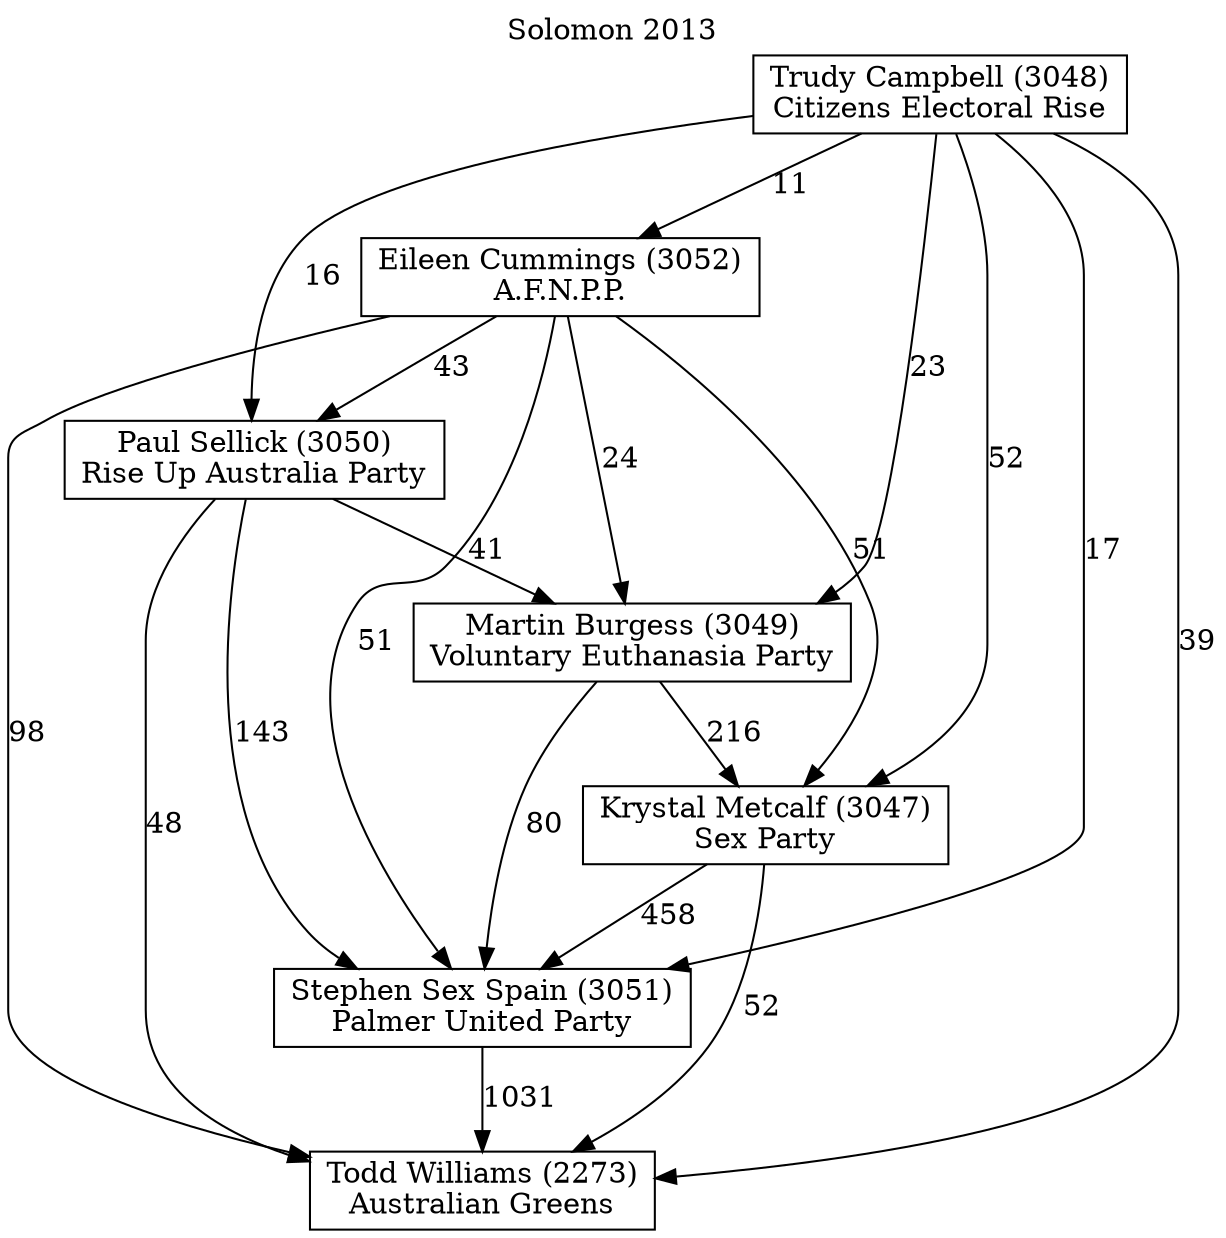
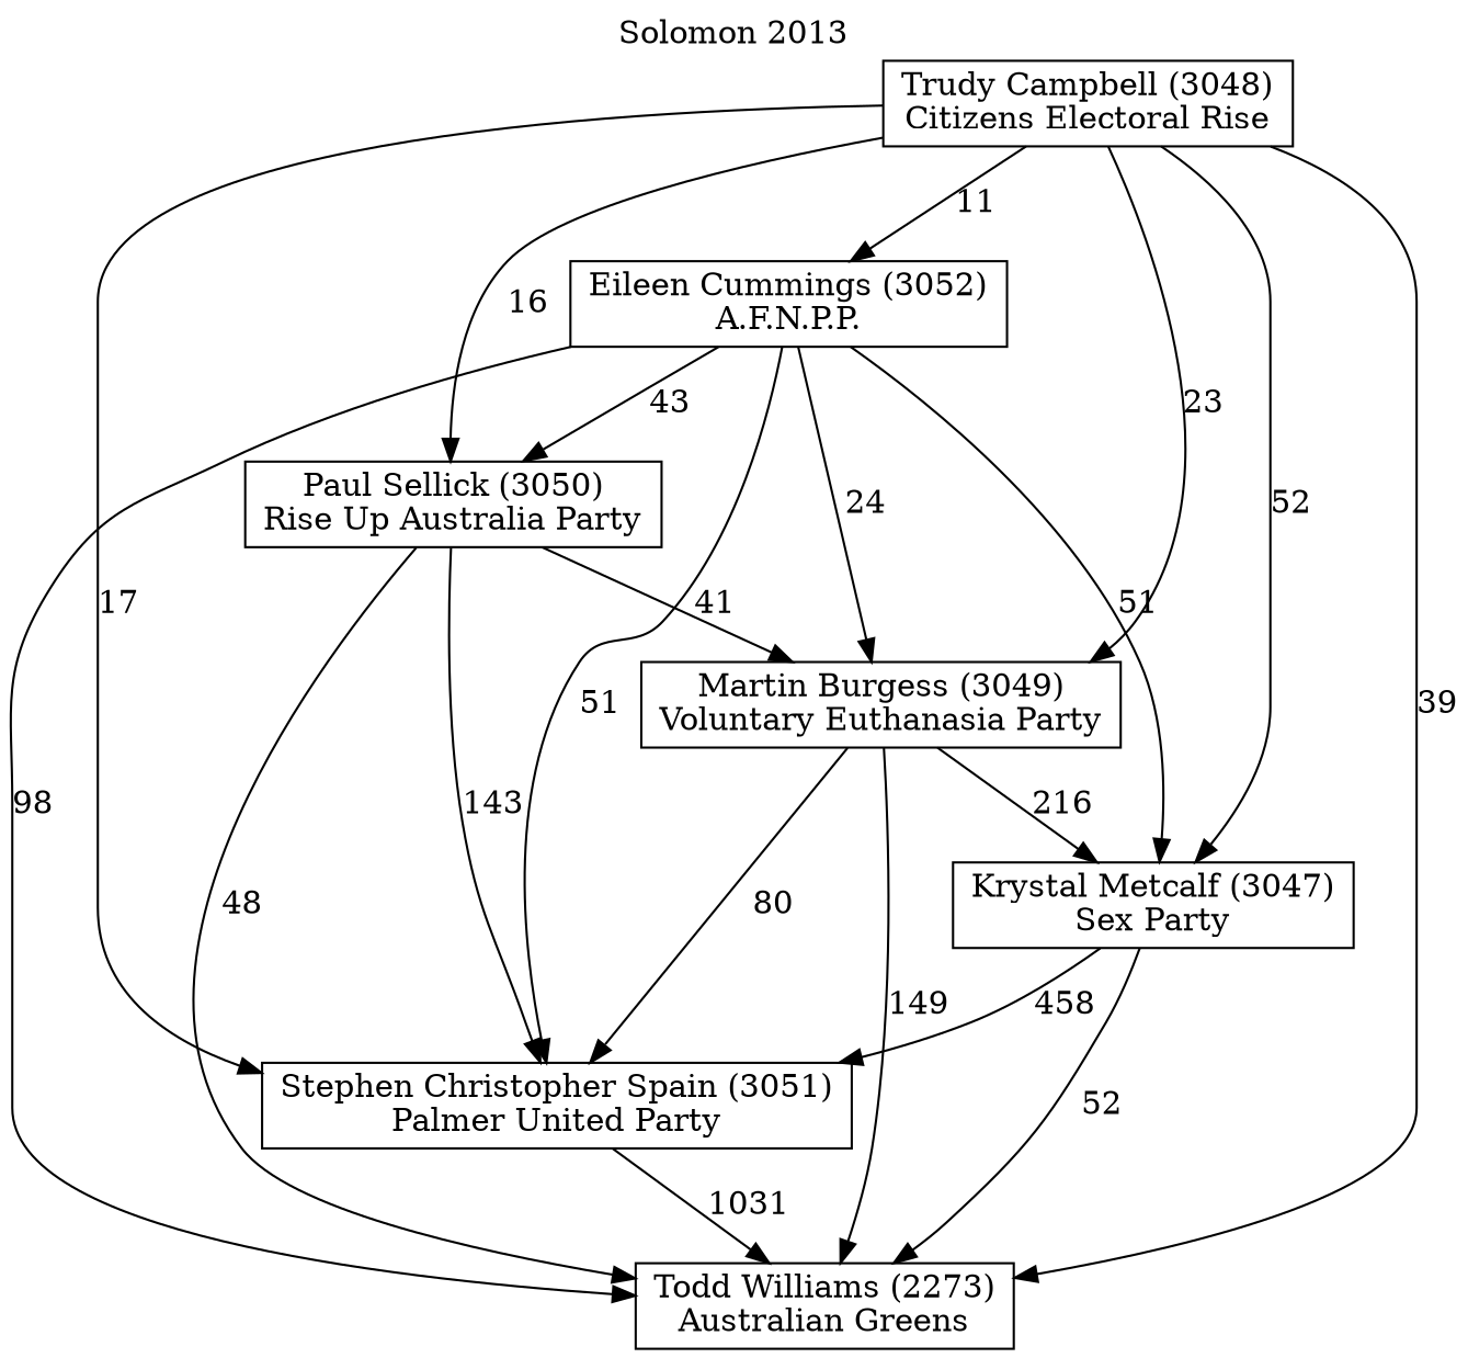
  digraph {
    label="Solomon 2013"
    labelloc=t
    mclimit=10
    node [shape=box]
    n1 [label="Eileen Cummings (3052)\nA.F.N.P.P."]
    n2 [label="Krystal Metcalf (3047)\nSex Party"]
    n3 [label="Martin Burgess (3049)\nVoluntary Euthanasia Party"]
    n4 [label="Paul Sellick (3050)\nRise Up Australia Party"]
-   n5 [label="Stephen Sex Spain (3051)\nPalmer United Party"]
+   n5 [label="Stephen Christopher Spain (3051)\nPalmer United Party"]
    n6 [label="Todd Williams (2273)\nAustralian Greens"]
    n7 [label="Trudy Campbell (3048)\nCitizens Electoral Rise"]
    n1 -> n2 [label=51]
    n1 -> n3 [label=24]
    n1 -> n4 [label=43]
    n1 -> n5 [label=51]
    n1 -> n6 [label=98]
    n2 -> n5 [label=458]
    n2 -> n6 [label=52]
    n3 -> n2 [label=216]
    n3 -> n5 [label=80]
+   n3 -> n6 [label=149]
    n4 -> n3 [label=41]
    n4 -> n5 [label=143]
    n4 -> n6 [label=48]
    n5 -> n6 [label=1031]
    n7 -> n1 [label=11]
    n7 -> n2 [label=52]
    n7 -> n3 [label=23]
    n7 -> n4 [label=16]
    n7 -> n5 [label=17]
    n7 -> n6 [label=39]
  }
